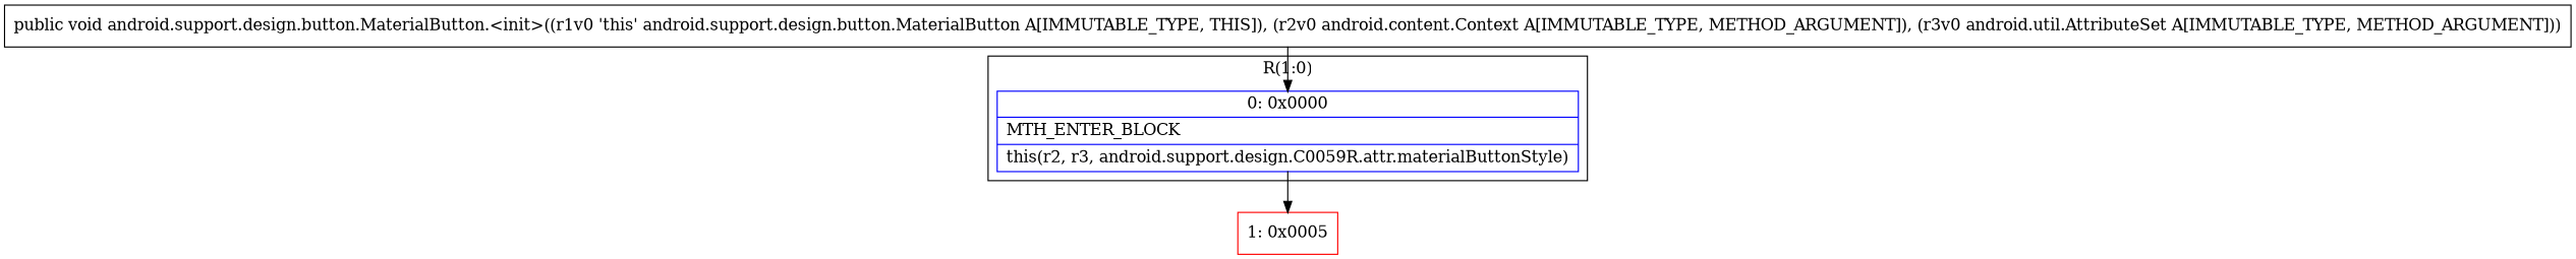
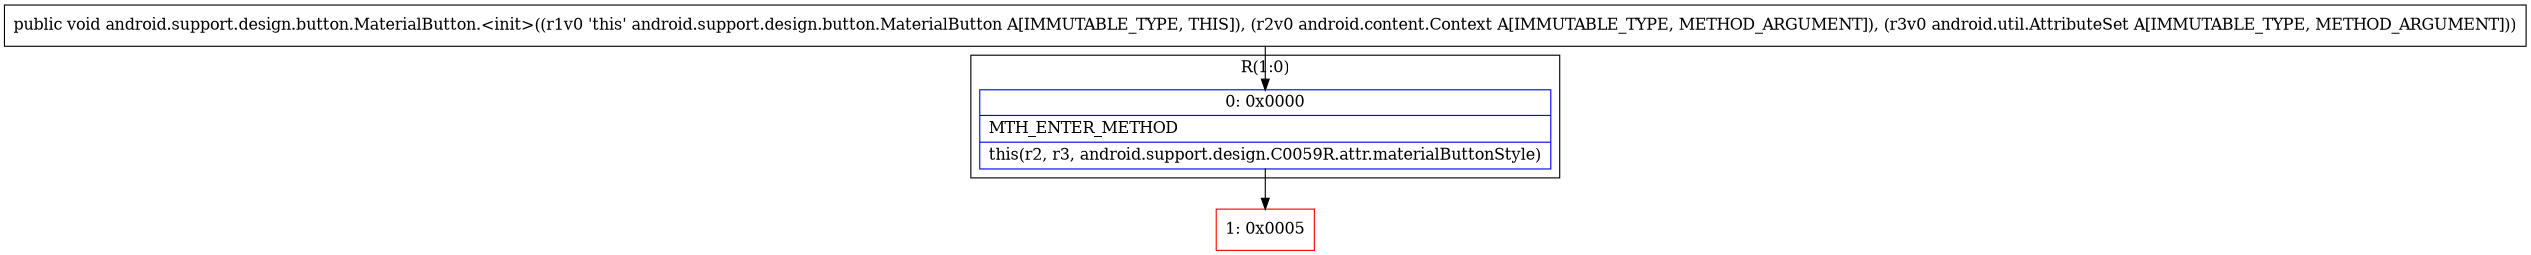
  digraph {
    node [shape=record]
-   n1 [color=blue label="{0\:\ 0x0000|MTH_ENTER_BLOCK\l|this(r2, r3, android.support.design.C0059R.attr.materialButtonStyle)\l}"]
+   n1 [color=blue label="{0\:\ 0x0000|MTH_ENTER_METHOD\l|this(r2, r3, android.support.design.C0059R.attr.materialButtonStyle)\l}"]
    n2 [color=red label="{1\:\ 0x0005}"]
    n3 [label="{public void android.support.design.button.MaterialButton.\<init\>((r1v0 'this' android.support.design.button.MaterialButton A[IMMUTABLE_TYPE, THIS]), (r2v0 android.content.Context A[IMMUTABLE_TYPE, METHOD_ARGUMENT]), (r3v0 android.util.AttributeSet A[IMMUTABLE_TYPE, METHOD_ARGUMENT])) }"]
    subgraph cluster_1 {
      label="R(1:0)"
      n1
    }
    n1 -> n2
    n3 -> n1
  }
